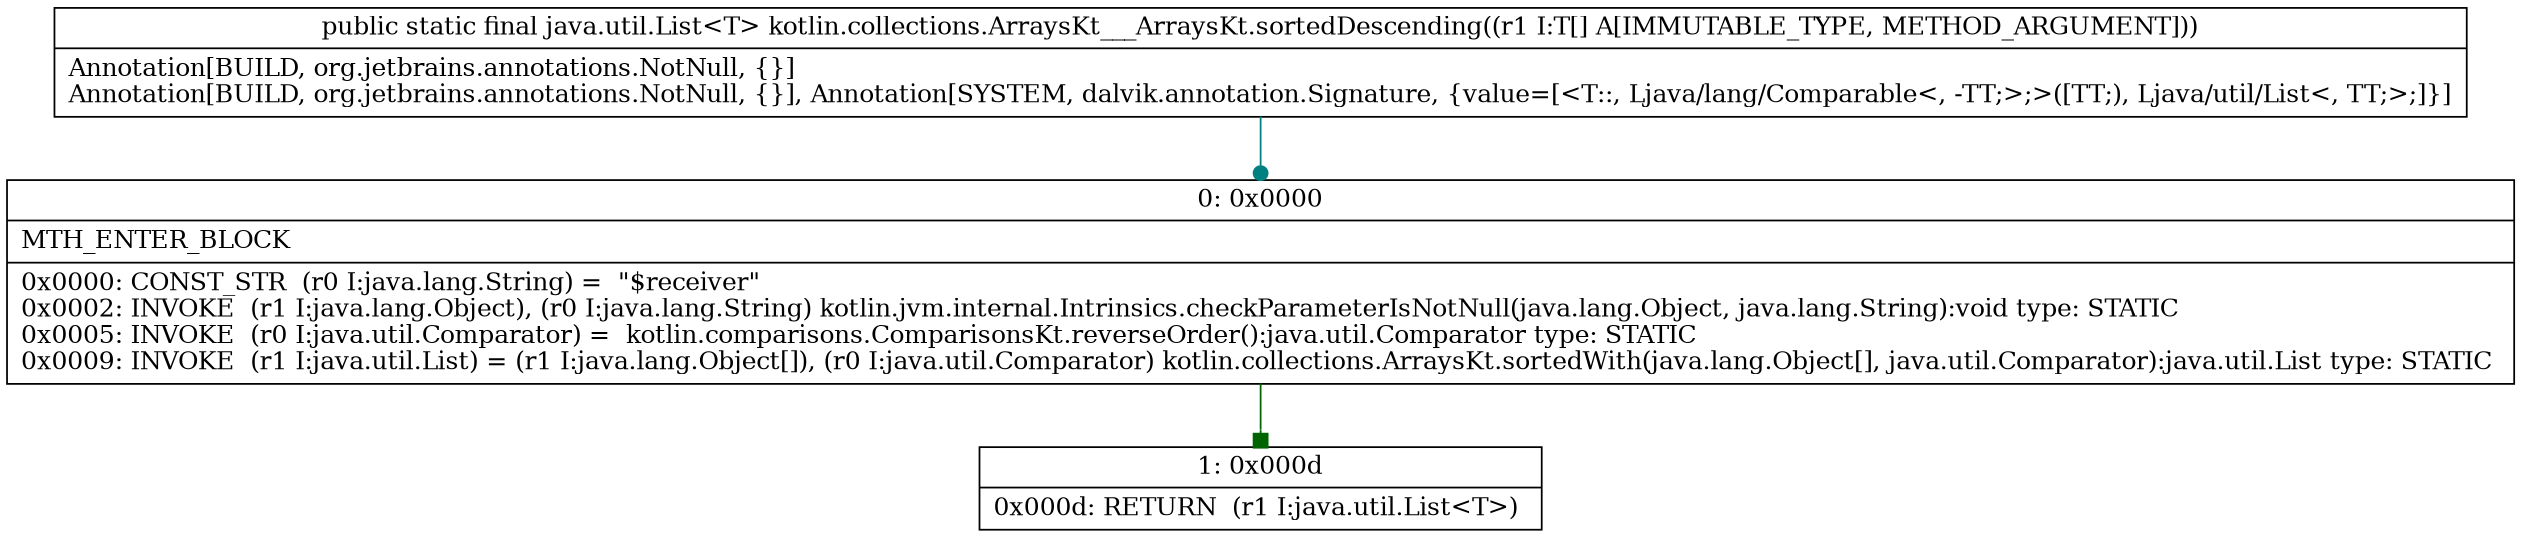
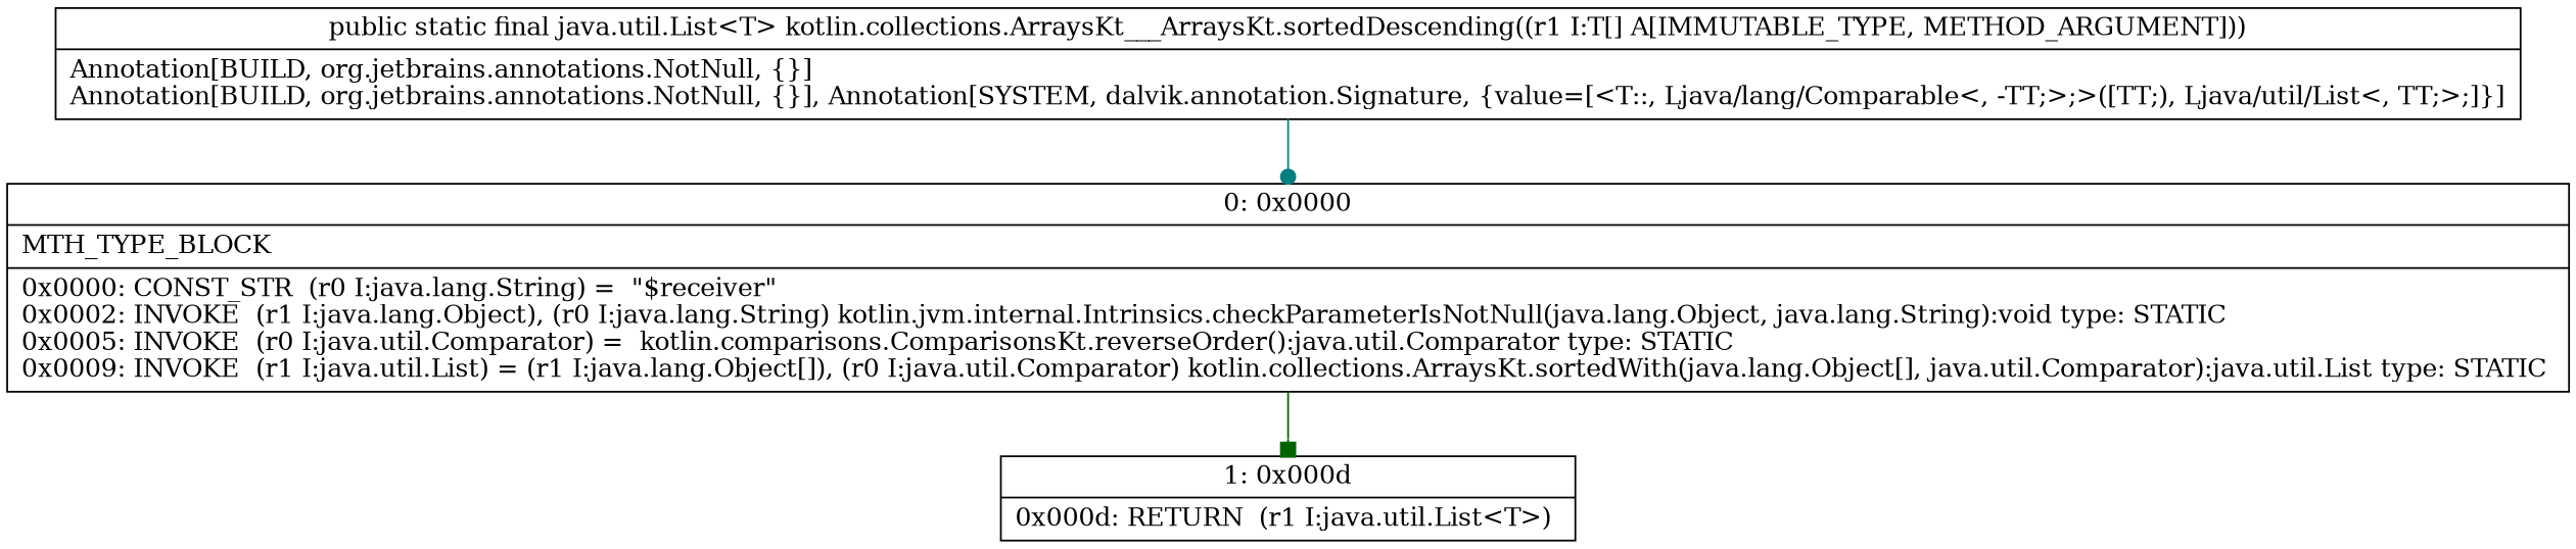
  digraph {
    node [shape=record]
-   n1 [label="{0\:\ 0x0000|MTH_ENTER_BLOCK\l|0x0000: CONST_STR  (r0 I:java.lang.String) =  \"$receiver\" \l0x0002: INVOKE  (r1 I:java.lang.Object), (r0 I:java.lang.String) kotlin.jvm.internal.Intrinsics.checkParameterIsNotNull(java.lang.Object, java.lang.String):void type: STATIC \l0x0005: INVOKE  (r0 I:java.util.Comparator) =  kotlin.comparisons.ComparisonsKt.reverseOrder():java.util.Comparator type: STATIC \l0x0009: INVOKE  (r1 I:java.util.List) = (r1 I:java.lang.Object[]), (r0 I:java.util.Comparator) kotlin.collections.ArraysKt.sortedWith(java.lang.Object[], java.util.Comparator):java.util.List type: STATIC \l}"]
+   n1 [label="{0\:\ 0x0000|MTH_TYPE_BLOCK\l|0x0000: CONST_STR  (r0 I:java.lang.String) =  \"$receiver\" \l0x0002: INVOKE  (r1 I:java.lang.Object), (r0 I:java.lang.String) kotlin.jvm.internal.Intrinsics.checkParameterIsNotNull(java.lang.Object, java.lang.String):void type: STATIC \l0x0005: INVOKE  (r0 I:java.util.Comparator) =  kotlin.comparisons.ComparisonsKt.reverseOrder():java.util.Comparator type: STATIC \l0x0009: INVOKE  (r1 I:java.util.List) = (r1 I:java.lang.Object[]), (r0 I:java.util.Comparator) kotlin.collections.ArraysKt.sortedWith(java.lang.Object[], java.util.Comparator):java.util.List type: STATIC \l}"]
    n2 [label="{1\:\ 0x000d|0x000d: RETURN  (r1 I:java.util.List\<T\>) \l}"]
    n3 [label="{public static final java.util.List\<T\> kotlin.collections.ArraysKt___ArraysKt.sortedDescending((r1 I:T[] A[IMMUTABLE_TYPE, METHOD_ARGUMENT]))  | Annotation[BUILD, org.jetbrains.annotations.NotNull, \{\}]\lAnnotation[BUILD, org.jetbrains.annotations.NotNull, \{\}], Annotation[SYSTEM, dalvik.annotation.Signature, \{value=[\<T::, Ljava\/lang\/Comparable\<, \-TT;\>;\>([TT;), Ljava\/util\/List\<, TT;\>;]\}]\l}"]
    n1 -> n2 [color=darkgreen arrowhead=box]
    n3 -> n1 [color=teal arrowhead=dot]
  }
